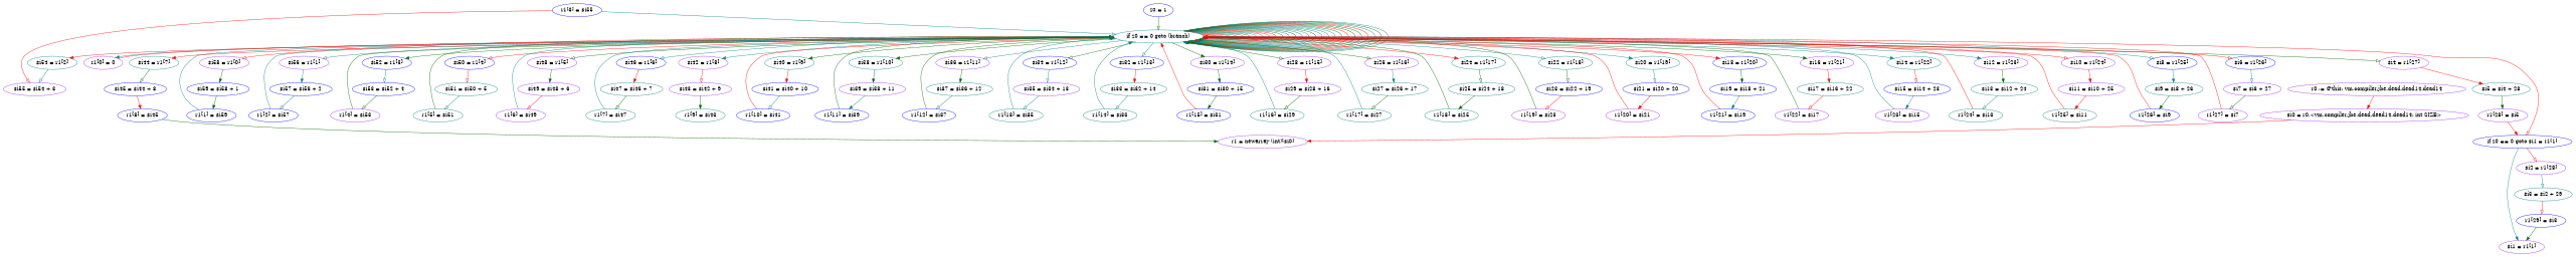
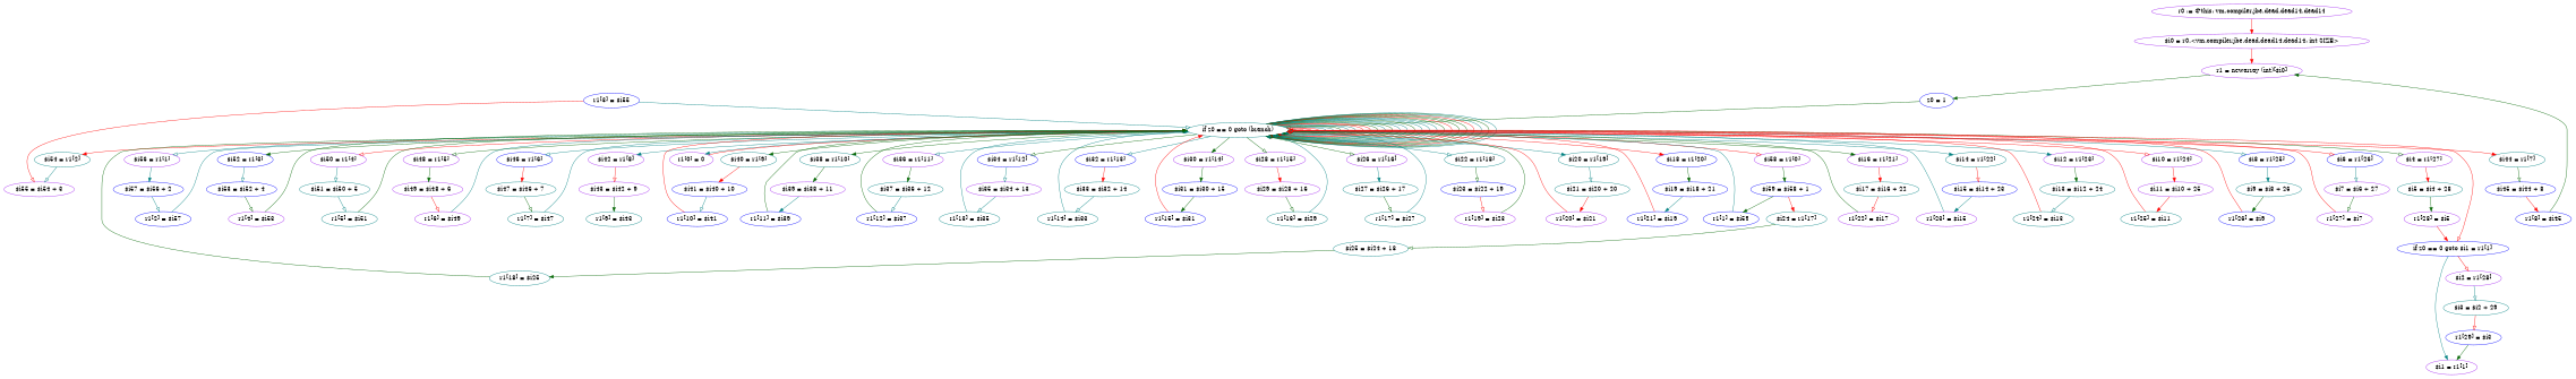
  digraph {
    node [color=purple]
    edge [arrowhead=normal color=teal]
    "r0 := @this: vm.compiler.jbe.dead.dead14.dead14"
    "$i0 = r0.<vm.compiler.jbe.dead.dead14.dead14: int SIZE>"
    "r1 = newarray (int)[$i0]"
    "z0 = 1" [color=blue]
    "if z0 == 0 goto (branch)" [color=teal]
    "r1[0] = 0"
    "$i58 = r1[0]"
    "$i56 = r1[1]"
    "$i54 = r1[2]" [color=teal]
    "$i52 = r1[3]" [color=blue]
-   "$i50 = r1[4]" [color=blue]
+   "$i50 = r1[4]"
    "$i48 = r1[5]"
    "$i46 = r1[6]" [color=blue]
    "$i44 = r1[7]" [color=teal]
    "$i42 = r1[8]"
    "$i40 = r1[9]" [color=teal]
    "$i38 = r1[10]" [color=teal]
    "$i36 = r1[11]"
    "$i34 = r1[12]" [color=blue]
    "$i32 = r1[13]" [color=blue]
    "$i30 = r1[14]"
    "$i28 = r1[15]"
    "$i26 = r1[16]"
    "$i24 = r1[17]" [color=teal]
    "$i22 = r1[18]" [color=teal]
    "$i20 = r1[19]" [color=teal]
    "$i18 = r1[20]" [color=blue]
    "$i16 = r1[21]"
    "$i14 = r1[22]" [color=teal]
    "$i12 = r1[23]"
    "$i10 = r1[24]"
    "$i8 = r1[25]" [color=blue]
    "$i6 = r1[26]" [color=blue]
    "$i4 = r1[27]"
    "if z0 == 0 goto $i1 = r1[1]" [color=blue]
    "$i59 = $i58 + 1" [color=blue]
    "$i57 = $i56 + 2" [color=blue]
    "$i55 = $i54 + 3"
    "$i53 = $i52 + 4" [color=blue]
    "$i51 = $i50 + 5" [color=teal]
    "$i49 = $i48 + 6"
    "$i47 = $i46 + 7" [color=teal]
    "$i45 = $i44 + 8" [color=blue]
    "$i43 = $i42 + 9"
    "$i41 = $i40 + 10" [color=blue]
    "$i39 = $i38 + 11"
    "$i37 = $i36 + 12" [color=teal]
    "$i35 = $i34 + 13"
    "$i33 = $i32 + 14" [color=teal]
    "$i31 = $i30 + 15" [color=blue]
    "$i29 = $i28 + 16"
    "$i27 = $i26 + 17" [color=teal]
    "$i25 = $i24 + 18" [color=teal]
    "$i23 = $i22 + 19" [color=blue]
-   "$i21 = $i20 + 20" [color=blue]
+   "$i21 = $i20 + 20" [color=teal]
    "$i19 = $i18 + 21" [color=blue]
    "$i17 = $i16 + 22" [color=teal]
    "$i15 = $i14 + 23" [color=blue]
    "$i13 = $i12 + 24" [color=teal]
    "$i11 = $i10 + 25"
    "$i9 = $i8 + 26" [color=teal]
    "$i7 = $i6 + 27"
    "$i5 = $i4 + 28" [color=teal]
    "$i2 = r1[28]"
    "$i1 = r1[1]"
    "r1[1] = $i59" [color=blue]
    "r1[2] = $i57" [color=blue]
    "r1[3] = $i55" [color=blue]
    "r1[4] = $i53"
    "r1[5] = $i51" [color=teal]
    "r1[6] = $i49"
    "r1[7] = $i47" [color=teal]
    "r1[8] = $i45" [color=blue]
    "r1[9] = $i43" [color=teal]
    "r1[10] = $i41" [color=blue]
    "r1[11] = $i39" [color=blue]
    "r1[12] = $i37" [color=blue]
    "r1[13] = $i35" [color=teal]
    "r1[14] = $i33" [color=teal]
    "r1[15] = $i31" [color=blue]
    "r1[16] = $i29" [color=teal]
    "r1[17] = $i27" [color=teal]
    "r1[18] = $i25" [color=teal]
    "r1[19] = $i23"
    "r1[20] = $i21"
    "r1[21] = $i19" [color=blue]
    "r1[22] = $i17"
    "r1[23] = $i15"
    "r1[24] = $i13" [color=teal]
    "r1[25] = $i11" [color=teal]
    "r1[26] = $i9" [color=blue]
    "r1[27] = $i7"
    "r1[28] = $i5"
    "$i3 = $i2 + 29" [color=teal]
    "r1[29] = $i3" [color=blue]
    "r0 := @this: vm.compiler.jbe.dead.dead14.dead14" -> "$i0 = r0.<vm.compiler.jbe.dead.dead14.dead14: int SIZE>" [color=red]
    "$i0 = r0.<vm.compiler.jbe.dead.dead14.dead14: int SIZE>" -> "r1 = newarray (int)[$i0]" [color=red]
+   "r1 = newarray (int)[$i0]" -> "z0 = 1" [color=darkgreen]
    "z0 = 1" -> "if z0 == 0 goto (branch)" [arrowhead=onormal color=darkgreen]
    "if z0 == 0 goto (branch)" -> "if z0 == 0 goto (branch)" [arrowhead=onormal color=darkgreen]
    "if z0 == 0 goto (branch)" -> "if z0 == 0 goto (branch)" [arrowhead=onormal color=red]
    "if z0 == 0 goto (branch)" -> "if z0 == 0 goto (branch)" [color=red]
    "if z0 == 0 goto (branch)" -> "if z0 == 0 goto (branch)" [arrowhead=onormal color=red]
    "if z0 == 0 goto (branch)" -> "if z0 == 0 goto (branch)"
    "if z0 == 0 goto (branch)" -> "if z0 == 0 goto (branch)"
    "if z0 == 0 goto (branch)" -> "if z0 == 0 goto (branch)" [color=darkgreen]
    "if z0 == 0 goto (branch)" -> "if z0 == 0 goto (branch)" [arrowhead=onormal]
    "if z0 == 0 goto (branch)" -> "if z0 == 0 goto (branch)"
    "if z0 == 0 goto (branch)" -> "if z0 == 0 goto (branch)" [color=red]
    "if z0 == 0 goto (branch)" -> "if z0 == 0 goto (branch)" [color=red]
    "if z0 == 0 goto (branch)" -> "if z0 == 0 goto (branch)" [color=darkgreen]
    "if z0 == 0 goto (branch)" -> "if z0 == 0 goto (branch)" [arrowhead=onormal]
    "if z0 == 0 goto (branch)" -> "if z0 == 0 goto (branch)" [arrowhead=onormal color=darkgreen]
    "if z0 == 0 goto (branch)" -> "if z0 == 0 goto (branch)" [arrowhead=onormal]
    "if z0 == 0 goto (branch)" -> "if z0 == 0 goto (branch)"
    "if z0 == 0 goto (branch)" -> "if z0 == 0 goto (branch)" [color=darkgreen]
    "if z0 == 0 goto (branch)" -> "if z0 == 0 goto (branch)"
    "if z0 == 0 goto (branch)" -> "if z0 == 0 goto (branch)" [arrowhead=onormal]
    "if z0 == 0 goto (branch)" -> "if z0 == 0 goto (branch)"
    "if z0 == 0 goto (branch)" -> "if z0 == 0 goto (branch)" [color=darkgreen]
    "if z0 == 0 goto (branch)" -> "if z0 == 0 goto (branch)" [color=red]
    "if z0 == 0 goto (branch)" -> "if z0 == 0 goto (branch)" [arrowhead=onormal color=darkgreen]
    "if z0 == 0 goto (branch)" -> "if z0 == 0 goto (branch)" [color=darkgreen]
    "if z0 == 0 goto (branch)" -> "if z0 == 0 goto (branch)" [arrowhead=onormal color=red]
    "if z0 == 0 goto (branch)" -> "if z0 == 0 goto (branch)"
    "if z0 == 0 goto (branch)" -> "if z0 == 0 goto (branch)" [arrowhead=onormal color=darkgreen]
    "if z0 == 0 goto (branch)" -> "if z0 == 0 goto (branch)"
    "if z0 == 0 goto (branch)" -> "r1[0] = 0"
    "if z0 == 0 goto (branch)" -> "$i58 = r1[0]" [arrowhead=onormal color=red]
    "if z0 == 0 goto (branch)" -> "$i56 = r1[1]" [arrowhead=onormal]
    "if z0 == 0 goto (branch)" -> "$i54 = r1[2]" [color=red]
    "if z0 == 0 goto (branch)" -> "$i52 = r1[3]" [color=darkgreen]
    "if z0 == 0 goto (branch)" -> "$i50 = r1[4]" [arrowhead=onormal color=red]
    "if z0 == 0 goto (branch)" -> "$i48 = r1[5]" [arrowhead=onormal color=darkgreen]
    "if z0 == 0 goto (branch)" -> "$i46 = r1[6]" [arrowhead=onormal]
    "if z0 == 0 goto (branch)" -> "$i44 = r1[7]" [color=red]
    "if z0 == 0 goto (branch)" -> "$i42 = r1[8]"
    "if z0 == 0 goto (branch)" -> "$i40 = r1[9]" [color=darkgreen]
    "if z0 == 0 goto (branch)" -> "$i38 = r1[10]" [color=darkgreen]
    "if z0 == 0 goto (branch)" -> "$i36 = r1[11]" [arrowhead=onormal]
    "if z0 == 0 goto (branch)" -> "$i34 = r1[12]" [arrowhead=onormal color=darkgreen]
    "if z0 == 0 goto (branch)" -> "$i32 = r1[13]" [arrowhead=onormal]
    "if z0 == 0 goto (branch)" -> "$i30 = r1[14]" [color=darkgreen]
    "if z0 == 0 goto (branch)" -> "$i28 = r1[15]" [arrowhead=onormal color=darkgreen]
    "if z0 == 0 goto (branch)" -> "$i26 = r1[16]" [arrowhead=onormal color=darkgreen]
-   "if z0 == 0 goto (branch)" -> "$i24 = r1[17]" [color=red]
+   "$i59 = $i58 + 1" -> "$i24 = r1[17]" [color=red]
    "if z0 == 0 goto (branch)" -> "$i22 = r1[18]" [arrowhead=onormal]
    "if z0 == 0 goto (branch)" -> "$i20 = r1[19]"
    "if z0 == 0 goto (branch)" -> "$i18 = r1[20]" [color=red]
    "if z0 == 0 goto (branch)" -> "$i16 = r1[21]" [color=darkgreen]
    "if z0 == 0 goto (branch)" -> "$i14 = r1[22]"
    "if z0 == 0 goto (branch)" -> "$i12 = r1[23]"
    "if z0 == 0 goto (branch)" -> "$i10 = r1[24]" [arrowhead=onormal color=red]
    "if z0 == 0 goto (branch)" -> "$i8 = r1[25]" [arrowhead=onormal]
    "if z0 == 0 goto (branch)" -> "$i6 = r1[26]" [arrowhead=onormal color=red]
    "if z0 == 0 goto (branch)" -> "$i4 = r1[27]" [arrowhead=onormal color=darkgreen]
    "if z0 == 0 goto (branch)" -> "if z0 == 0 goto $i1 = r1[1]" [arrowhead=onormal color=red]
    "r1[0] = 0" -> "if z0 == 0 goto (branch)" [color=red]
    "$i58 = r1[0]" -> "$i59 = $i58 + 1" [color=darkgreen]
    "$i56 = r1[1]" -> "$i57 = $i56 + 2"
    "$i54 = r1[2]" -> "$i55 = $i54 + 3" [arrowhead=onormal]
    "$i52 = r1[3]" -> "$i53 = $i52 + 4" [arrowhead=onormal]
-   "$i50 = r1[4]" -> "$i51 = $i50 + 5" [arrowhead=onormal color=red]
+   "$i50 = r1[4]" -> "$i51 = $i50 + 5" [arrowhead=onormal]
    "$i48 = r1[5]" -> "$i49 = $i48 + 6" [color=darkgreen]
    "$i46 = r1[6]" -> "$i47 = $i46 + 7" [color=red]
    "$i44 = r1[7]" -> "$i45 = $i44 + 8" [arrowhead=onormal color=darkgreen]
    "$i42 = r1[8]" -> "$i43 = $i42 + 9" [arrowhead=onormal color=red]
    "$i40 = r1[9]" -> "$i41 = $i40 + 10" [color=red]
    "$i38 = r1[10]" -> "$i39 = $i38 + 11" [color=darkgreen]
    "$i36 = r1[11]" -> "$i37 = $i36 + 12" [color=darkgreen]
    "$i34 = r1[12]" -> "$i35 = $i34 + 13" [arrowhead=onormal]
    "$i32 = r1[13]" -> "$i33 = $i32 + 14" [color=red]
    "$i30 = r1[14]" -> "$i31 = $i30 + 15" [color=darkgreen]
    "$i28 = r1[15]" -> "$i29 = $i28 + 16" [color=red]
    "$i26 = r1[16]" -> "$i27 = $i26 + 17"
    "$i24 = r1[17]" -> "$i25 = $i24 + 18" [arrowhead=onormal color=darkgreen]
    "$i22 = r1[18]" -> "$i23 = $i22 + 19" [arrowhead=onormal color=darkgreen]
    "$i20 = r1[19]" -> "$i21 = $i20 + 20" [arrowhead=onormal]
    "$i18 = r1[20]" -> "$i19 = $i18 + 21" [color=darkgreen]
    "$i16 = r1[21]" -> "$i17 = $i16 + 22" [color=red]
    "$i14 = r1[22]" -> "$i15 = $i14 + 23" [arrowhead=onormal color=red]
    "$i12 = r1[23]" -> "$i13 = $i12 + 24" [color=darkgreen]
    "$i10 = r1[24]" -> "$i11 = $i10 + 25" [color=red]
    "$i8 = r1[25]" -> "$i9 = $i8 + 26"
    "$i6 = r1[26]" -> "$i7 = $i6 + 27" [arrowhead=onormal]
    "$i4 = r1[27]" -> "$i5 = $i4 + 28" [color=red]
    "if z0 == 0 goto $i1 = r1[1]" -> "$i2 = r1[28]" [arrowhead=onormal color=red]
    "if z0 == 0 goto $i1 = r1[1]" -> "$i1 = r1[1]"
    "$i59 = $i58 + 1" -> "r1[1] = $i59" [color=darkgreen]
    "$i57 = $i56 + 2" -> "r1[2] = $i57" [arrowhead=onormal]
    "$i53 = $i52 + 4" -> "r1[4] = $i53" [arrowhead=onormal color=darkgreen]
    "$i51 = $i50 + 5" -> "r1[5] = $i51" [arrowhead=onormal]
    "$i49 = $i48 + 6" -> "r1[6] = $i49" [arrowhead=onormal color=red]
    "$i47 = $i46 + 7" -> "r1[7] = $i47" [arrowhead=onormal color=darkgreen]
    "$i45 = $i44 + 8" -> "r1[8] = $i45" [color=red]
    "$i43 = $i42 + 9" -> "r1[9] = $i43" [color=darkgreen]
    "$i41 = $i40 + 10" -> "r1[10] = $i41" [arrowhead=onormal]
    "$i39 = $i38 + 11" -> "r1[11] = $i39"
    "$i37 = $i36 + 12" -> "r1[12] = $i37" [arrowhead=onormal]
    "$i35 = $i34 + 13" -> "r1[13] = $i35" [arrowhead=onormal]
    "$i33 = $i32 + 14" -> "r1[14] = $i33" [arrowhead=onormal]
    "$i31 = $i30 + 15" -> "r1[15] = $i31" [color=darkgreen]
    "$i29 = $i28 + 16" -> "r1[16] = $i29" [arrowhead=onormal color=darkgreen]
    "$i27 = $i26 + 17" -> "r1[17] = $i27" [arrowhead=onormal color=darkgreen]
    "$i25 = $i24 + 18" -> "r1[18] = $i25" [color=darkgreen]
    "$i23 = $i22 + 19" -> "r1[19] = $i23" [arrowhead=onormal color=red]
    "$i21 = $i20 + 20" -> "r1[20] = $i21" [color=red]
    "$i19 = $i18 + 21" -> "r1[21] = $i19"
    "$i17 = $i16 + 22" -> "r1[22] = $i17" [arrowhead=onormal color=red]
    "$i15 = $i14 + 23" -> "r1[23] = $i15"
    "$i13 = $i12 + 24" -> "r1[24] = $i13" [arrowhead=onormal]
    "$i11 = $i10 + 25" -> "r1[25] = $i11" [color=red]
    "$i9 = $i8 + 26" -> "r1[26] = $i9" [color=darkgreen]
    "$i7 = $i6 + 27" -> "r1[27] = $i7" [arrowhead=onormal color=darkgreen]
    "$i5 = $i4 + 28" -> "r1[28] = $i5" [color=darkgreen]
    "$i2 = r1[28]" -> "$i3 = $i2 + 29" [arrowhead=onormal]
    "r1[1] = $i59" -> "if z0 == 0 goto (branch)" [arrowhead=onormal]
    "r1[2] = $i57" -> "if z0 == 0 goto (branch)"
    "r1[3] = $i55" -> "if z0 == 0 goto (branch)" [arrowhead=onormal]
    "r1[3] = $i55" -> "$i55 = $i54 + 3" [arrowhead=onormal color=red]
    "r1[4] = $i53" -> "if z0 == 0 goto (branch)" [arrowhead=onormal color=darkgreen]
    "r1[5] = $i51" -> "if z0 == 0 goto (branch)" [arrowhead=onormal color=darkgreen]
    "r1[6] = $i49" -> "if z0 == 0 goto (branch)"
    "r1[7] = $i47" -> "if z0 == 0 goto (branch)"
    "r1[8] = $i45" -> "r1 = newarray (int)[$i0]" [color=darkgreen]
    "r1[10] = $i41" -> "if z0 == 0 goto (branch)" [color=red]
    "r1[11] = $i39" -> "if z0 == 0 goto (branch)" [arrowhead=onormal color=darkgreen]
    "r1[12] = $i37" -> "if z0 == 0 goto (branch)" [arrowhead=onormal color=darkgreen]
    "r1[13] = $i35" -> "if z0 == 0 goto (branch)"
    "r1[14] = $i33" -> "if z0 == 0 goto (branch)"
    "r1[15] = $i31" -> "if z0 == 0 goto (branch)" [color=red]
    "r1[16] = $i29" -> "if z0 == 0 goto (branch)" [arrowhead=onormal]
    "r1[17] = $i27" -> "if z0 == 0 goto (branch)" [arrowhead=onormal]
    "r1[18] = $i25" -> "if z0 == 0 goto (branch)" [color=darkgreen]
    "r1[19] = $i23" -> "if z0 == 0 goto (branch)" [arrowhead=onormal color=darkgreen]
    "r1[20] = $i21" -> "if z0 == 0 goto (branch)" [color=red]
    "r1[21] = $i19" -> "if z0 == 0 goto (branch)" [arrowhead=onormal color=red]
    "r1[22] = $i17" -> "if z0 == 0 goto (branch)" [arrowhead=onormal color=darkgreen]
    "r1[23] = $i15" -> "if z0 == 0 goto (branch)"
    "r1[24] = $i13" -> "if z0 == 0 goto (branch)" [arrowhead=onormal color=red]
    "r1[25] = $i11" -> "if z0 == 0 goto (branch)" [arrowhead=onormal color=red]
    "r1[26] = $i9" -> "if z0 == 0 goto (branch)" [arrowhead=onormal color=red]
    "r1[27] = $i7" -> "if z0 == 0 goto (branch)" [arrowhead=onormal color=red]
    "r1[28] = $i5" -> "if z0 == 0 goto $i1 = r1[1]" [color=red]
    "$i3 = $i2 + 29" -> "r1[29] = $i3" [arrowhead=onormal color=red]
    "r1[29] = $i3" -> "$i1 = r1[1]" [color=darkgreen]
  }
